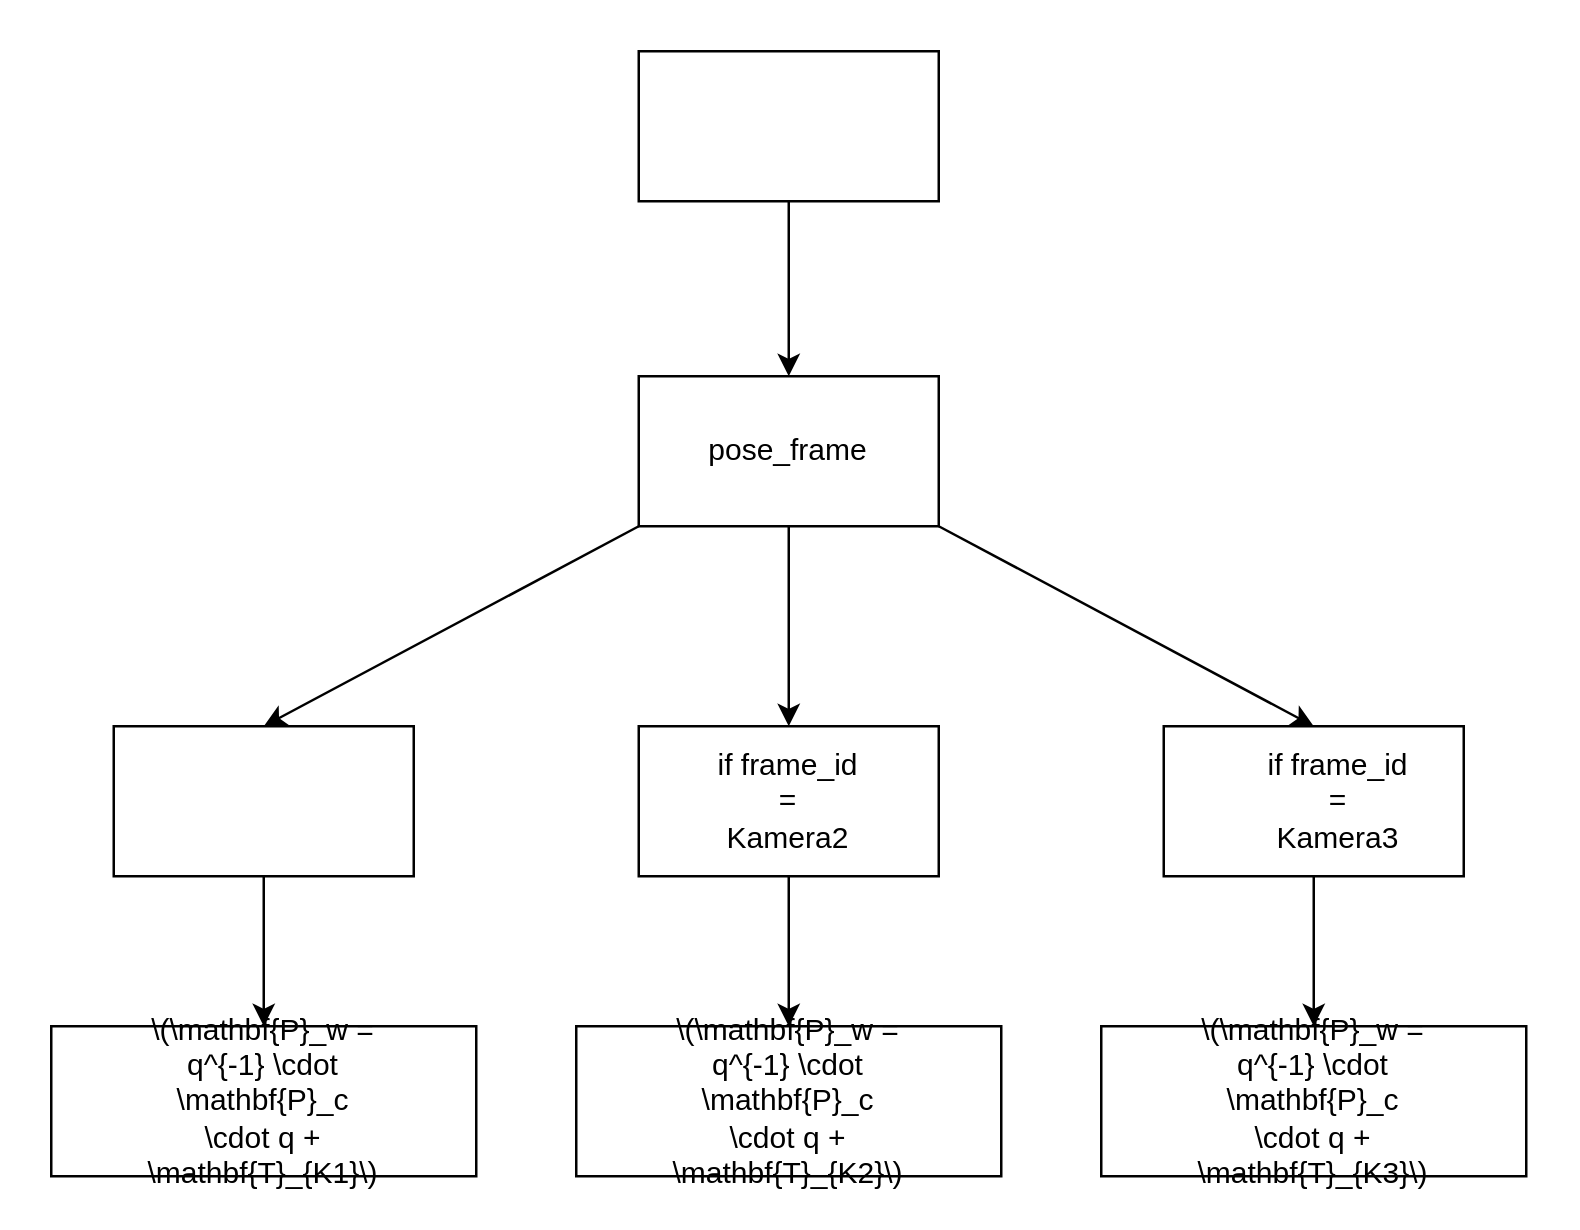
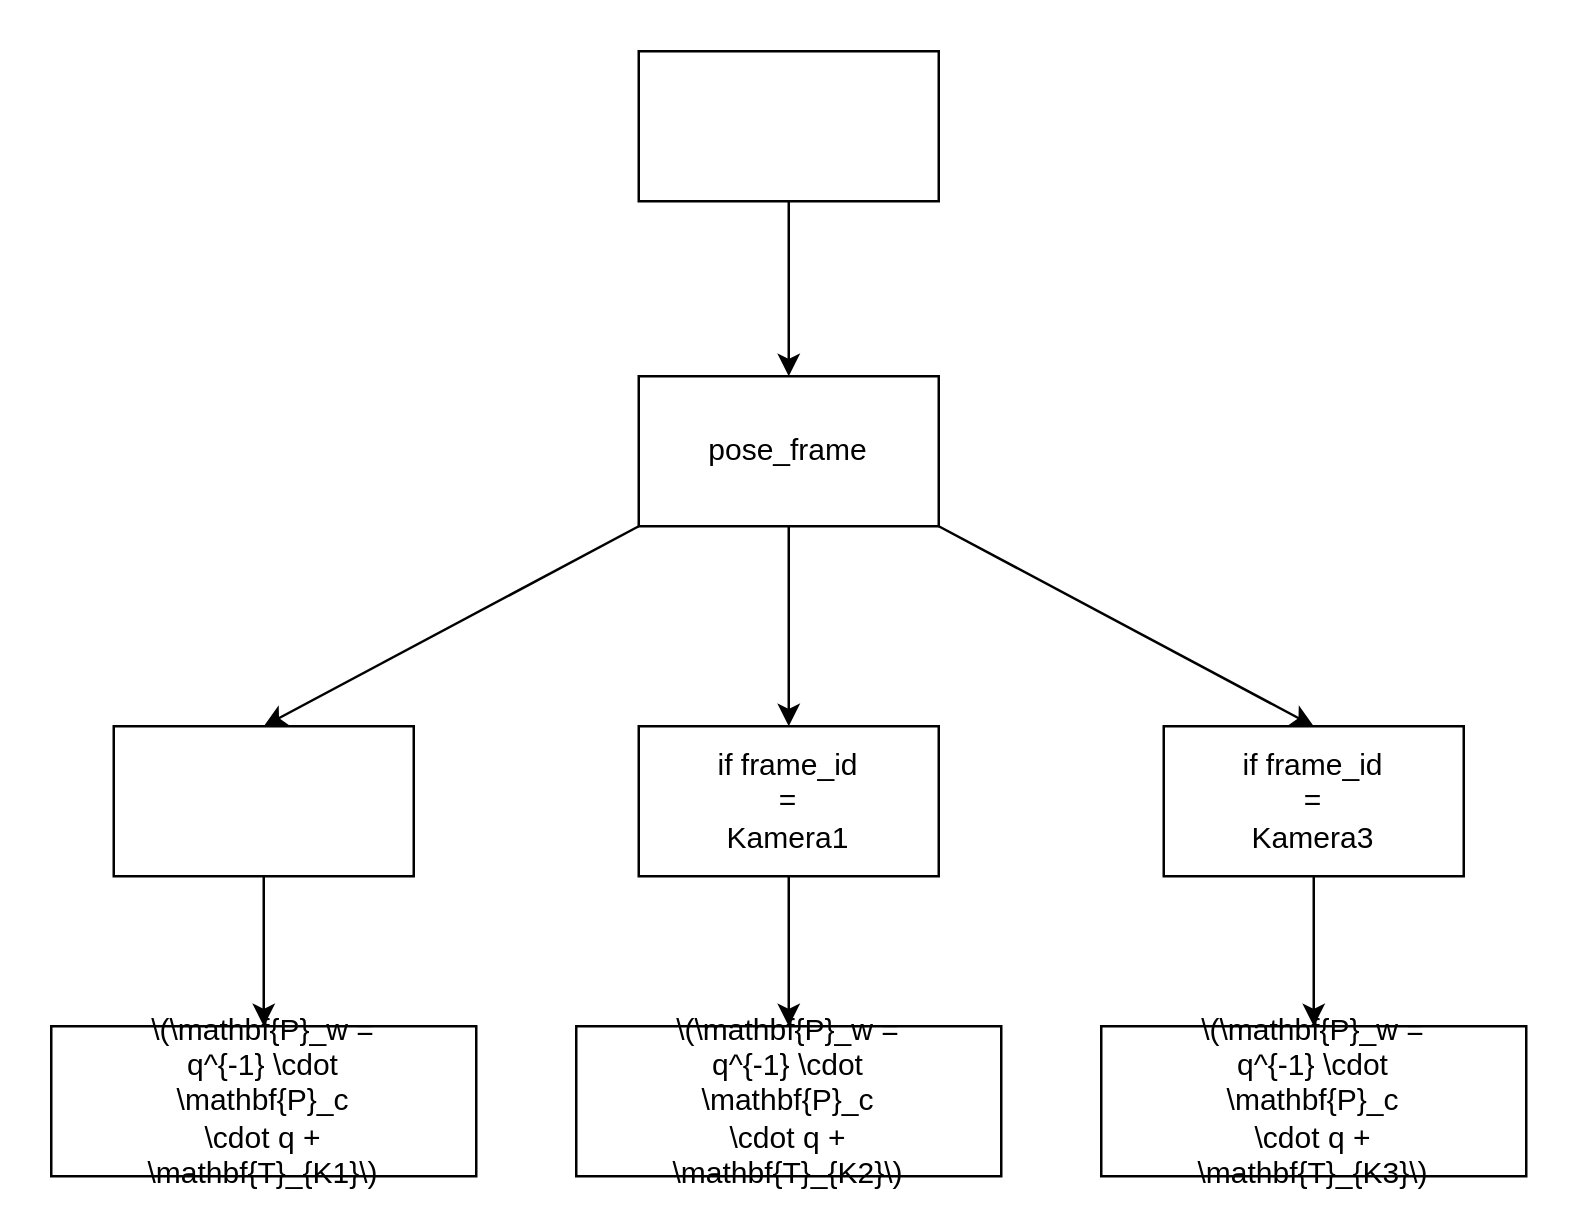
  <mxCell id="0" />
  <mxCell id="1" parent="0" />
  <mxCell id="2" value="" style="rounded=0;whiteSpace=wrap;html=1;" vertex="1" parent="1"><mxGeometry x="255" y="20" width="120" height="60" as="geometry" /></mxCell>
  <mxCell id="3" value="" style="rounded=0;whiteSpace=wrap;html=1;" vertex="1" parent="1"><mxGeometry x="255" y="150" width="120" height="60" as="geometry" /></mxCell>
  <mxCell id="4" value="" style="rounded=0;whiteSpace=wrap;html=1;" vertex="1" parent="1"><mxGeometry x="45" y="290" width="120" height="60" as="geometry" /></mxCell>
  <mxCell id="5" value="" style="rounded=0;whiteSpace=wrap;html=1;" vertex="1" parent="1"><mxGeometry x="255" y="290" width="120" height="60" as="geometry" /></mxCell>
  <mxCell id="6" value="" style="rounded=0;whiteSpace=wrap;html=1;" vertex="1" parent="1"><mxGeometry x="465" y="290" width="120" height="60" as="geometry" /></mxCell>
  <mxCell id="7" value="" style="rounded=0;whiteSpace=wrap;html=1;" vertex="1" parent="1"><mxGeometry x="20" y="410" width="170" height="60" as="geometry" /></mxCell>
  <mxCell id="8" value="" style="endArrow=classic;html=1;rounded=0;exitX=0.5;exitY=1;exitDx=0;exitDy=0;" edge="1" parent="1" source="2" target="3"><mxGeometry width="50" height="50" relative="1" as="geometry"><mxPoint x="335" y="380" as="sourcePoint" /><mxPoint x="385" y="330" as="targetPoint" /></mxGeometry></mxCell>
  <mxCell id="9" value="" style="endArrow=classic;html=1;rounded=0;exitX=0.5;exitY=1;exitDx=0;exitDy=0;entryX=0.5;entryY=0;entryDx=0;entryDy=0;" edge="1" parent="1" source="3" target="5"><mxGeometry width="50" height="50" relative="1" as="geometry"><mxPoint x="335" y="380" as="sourcePoint" /><mxPoint x="385" y="240" as="targetPoint" /></mxGeometry></mxCell>
  <mxCell id="10" value="" style="endArrow=classic;html=1;rounded=0;exitX=0;exitY=1;exitDx=0;exitDy=0;entryX=0.5;entryY=0;entryDx=0;entryDy=0;" edge="1" parent="1" source="3" target="4"><mxGeometry width="50" height="50" relative="1" as="geometry"><mxPoint x="335" y="380" as="sourcePoint" /><mxPoint x="385" y="330" as="targetPoint" /></mxGeometry></mxCell>
  <mxCell id="11" value="" style="endArrow=classic;html=1;rounded=0;exitX=1;exitY=1;exitDx=0;exitDy=0;entryX=0.5;entryY=0;entryDx=0;entryDy=0;" edge="1" parent="1" source="3" target="6"><mxGeometry width="50" height="50" relative="1" as="geometry"><mxPoint x="335" y="380" as="sourcePoint" /><mxPoint x="385" y="330" as="targetPoint" /></mxGeometry></mxCell>
  <mxCell id="12" value="" style="endArrow=classic;html=1;rounded=0;exitX=0.5;exitY=1;exitDx=0;exitDy=0;" edge="1" parent="1" source="4" target="7"><mxGeometry width="50" height="50" relative="1" as="geometry"><mxPoint x="335" y="380" as="sourcePoint" /><mxPoint x="385" y="330" as="targetPoint" /></mxGeometry></mxCell>
  <mxCell id="13" value="" style="endArrow=classic;html=1;rounded=0;exitX=0.5;exitY=1;exitDx=0;exitDy=0;entryX=0.5;entryY=0;entryDx=0;entryDy=0;" edge="1" parent="1" source="5"><mxGeometry width="50" height="50" relative="1" as="geometry"><mxPoint x="335" y="380" as="sourcePoint" /><mxPoint x="315" y="410" as="targetPoint" /></mxGeometry></mxCell>
  <mxCell id="14" value="" style="endArrow=classic;html=1;rounded=0;exitX=0.5;exitY=1;exitDx=0;exitDy=0;entryX=0.5;entryY=0;entryDx=0;entryDy=0;" edge="1" parent="1" source="6"><mxGeometry width="50" height="50" relative="1" as="geometry"><mxPoint x="335" y="380" as="sourcePoint" /><mxPoint x="525" y="410" as="targetPoint" /></mxGeometry></mxCell>
  <mxCell id="15" value="pose_frame" style="text;html=1;align=center;verticalAlign=middle;whiteSpace=wrap;rounded=0;" vertex="1" parent="1"><mxGeometry x="285" y="165" width="60" height="30" as="geometry" /></mxCell>
- <mxCell id="16" value="if frame_id = Kamera2" style="text;html=1;align=center;verticalAlign=middle;whiteSpace=wrap;rounded=0;" vertex="1" parent="1"><mxGeometry x="285" y="305" width="60" height="30" as="geometry" /></mxCell>
- <mxCell id="17" value="if frame_id = Kamera3" style="text;html=1;align=center;verticalAlign=middle;whiteSpace=wrap;rounded=0;" vertex="1" parent="1"><mxGeometry x="505" y="305" width="60" height="30" as="geometry" /></mxCell>
+ <mxCell id="16" value="if frame_id = Kamera1" style="text;html=1;align=center;verticalAlign=middle;whiteSpace=wrap;rounded=0;" vertex="1" parent="1"><mxGeometry x="285" y="305" width="60" height="30" as="geometry" /></mxCell>
+ <mxCell id="17" value="if frame_id = Kamera3" style="text;html=1;align=center;verticalAlign=middle;whiteSpace=wrap;rounded=0;" vertex="1" parent="1"><mxGeometry x="495" y="305" width="60" height="30" as="geometry" /></mxCell>
  <mxCell id="18" value="\(\mathbf{P}_w = q^{-1} \cdot \mathbf{P}_c \cdot q + \mathbf{T}_{K1}\)" style="text;html=1;align=center;verticalAlign=middle;whiteSpace=wrap;rounded=0;" vertex="1" parent="1"><mxGeometry x="75" y="425" width="60" height="30" as="geometry" /></mxCell>
  <mxCell id="19" value="" style="rounded=0;whiteSpace=wrap;html=1;" vertex="1" parent="1"><mxGeometry x="230" y="410" width="170" height="60" as="geometry" /></mxCell>
  <mxCell id="20" value="" style="rounded=0;whiteSpace=wrap;html=1;" vertex="1" parent="1"><mxGeometry x="440" y="410" width="170" height="60" as="geometry" /></mxCell>
  <mxCell id="21" value="\(\mathbf{P}_w = q^{-1} \cdot \mathbf{P}_c \cdot q + \mathbf{T}_{K2}\)" style="text;html=1;align=center;verticalAlign=middle;whiteSpace=wrap;rounded=0;" vertex="1" parent="1"><mxGeometry x="285" y="425" width="60" height="30" as="geometry" /></mxCell>
  <mxCell id="22" value="\(\mathbf{P}_w = q^{-1} \cdot \mathbf{P}_c \cdot q + \mathbf{T}_{K3}\)" style="text;html=1;align=center;verticalAlign=middle;whiteSpace=wrap;rounded=0;" vertex="1" parent="1"><mxGeometry x="495" y="425" width="60" height="30" as="geometry" /></mxCell>
